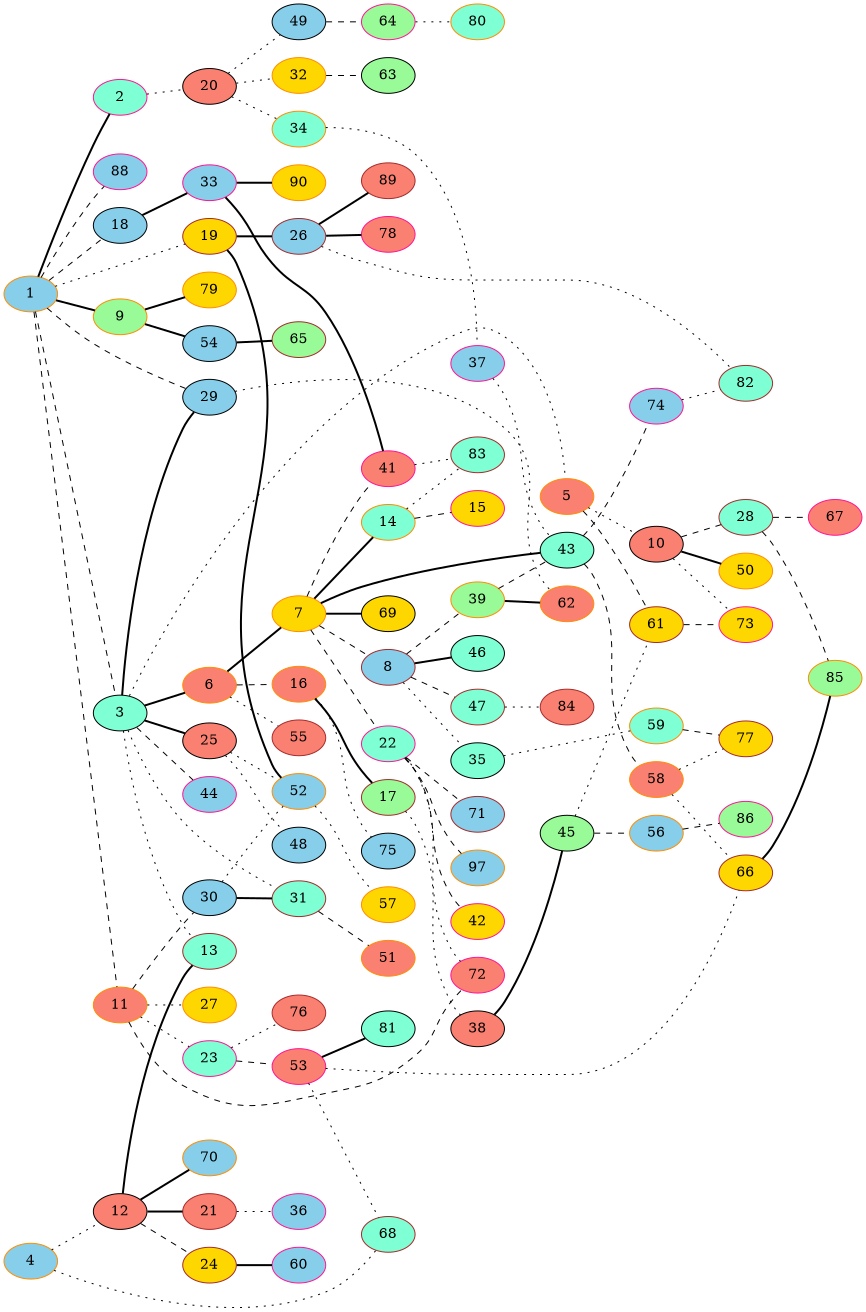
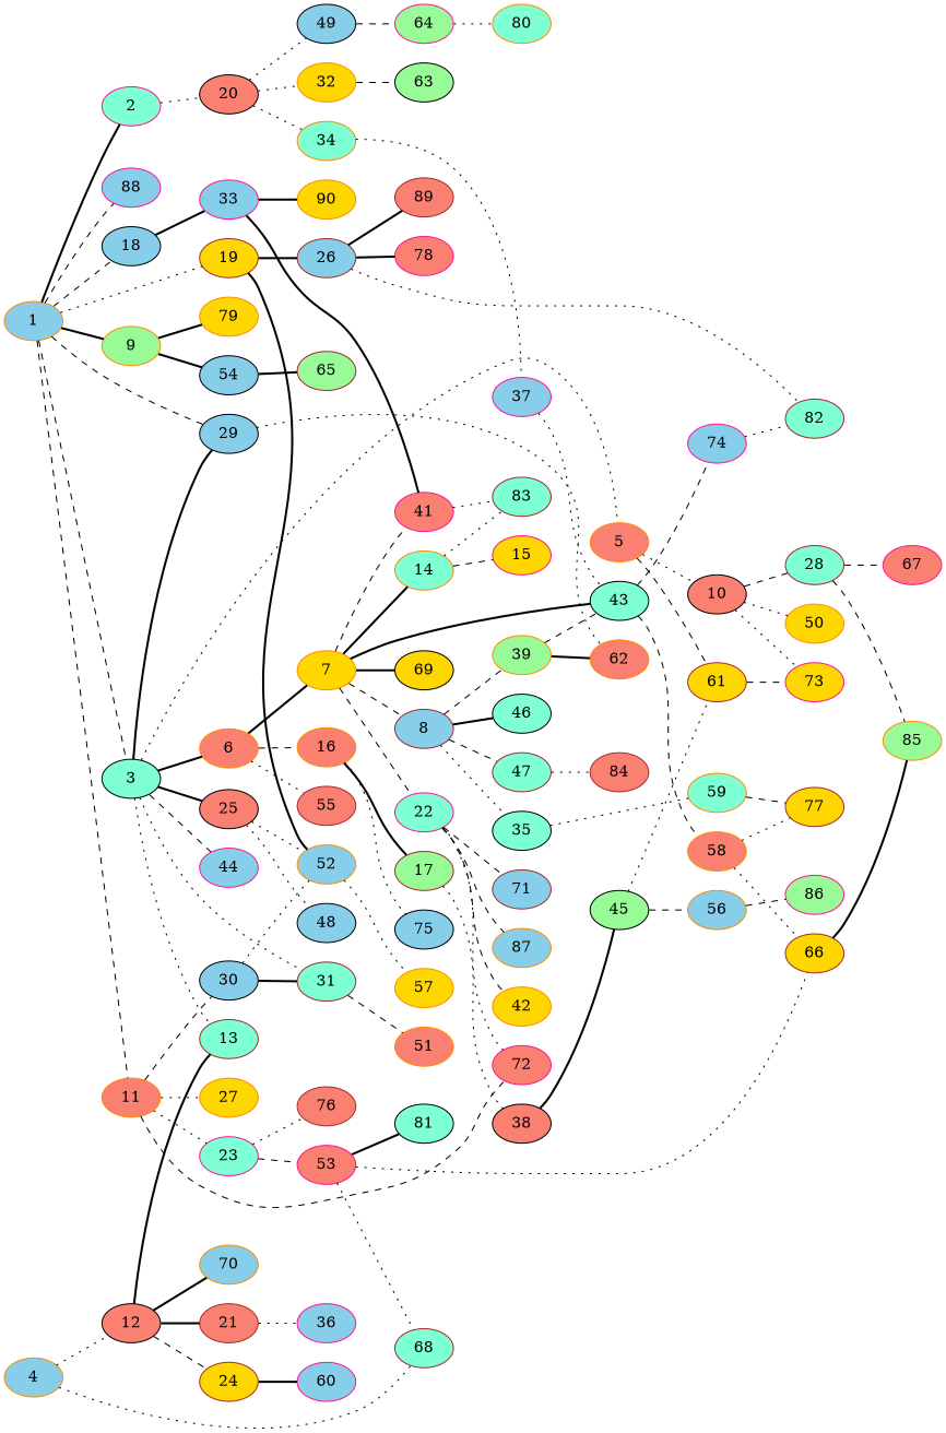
  graph {
    rankdir=LR
    node [color=darkorange fillcolor=skyblue style=filled]
    edge [style=dotted]
    2 [color=deeppink fillcolor=aquamarine]
    1
    3 [color=black fillcolor=aquamarine]
    9 [fillcolor=palegreen]
    11 [fillcolor=salmon]
    18 [color=black]
    19 [color=brown fillcolor=gold]
    29 [color=black]
    88 [color=deeppink]
    20 [color=black fillcolor=salmon]
    5 [fillcolor=salmon]
    6 [fillcolor=salmon]
    13 [color=brown fillcolor=aquamarine]
    25 [color=black fillcolor=salmon]
    31 [color=brown fillcolor=aquamarine]
    44 [color=deeppink]
    54 [color=black]
    79 [fillcolor=gold]
    23 [color=deeppink fillcolor=aquamarine]
    27 [fillcolor=gold]
    30 [color=black]
    72 [color=deeppink fillcolor=salmon]
    33 [color=deeppink]
    26 [color=brown]
    52
    62 [fillcolor=salmon]
    12 [color=black fillcolor=salmon]
    4
    68 [color=brown fillcolor=aquamarine]
    32 [fillcolor=gold]
    34 [fillcolor=aquamarine]
    49 [color=black]
    10 [color=black fillcolor=salmon]
    61 [color=brown fillcolor=gold]
    7 [fillcolor=gold]
    16 [fillcolor=salmon]
    55 [color=brown fillcolor=salmon]
    48 [color=black]
    51 [fillcolor=salmon]
    65 [color=brown fillcolor=palegreen]
    53 [color=deeppink fillcolor=salmon]
    76 [color=brown fillcolor=salmon]
    41 [color=deeppink fillcolor=salmon]
    90 [fillcolor=gold]
    78 [color=deeppink fillcolor=salmon]
    82 [color=brown fillcolor=aquamarine]
    89 [color=brown fillcolor=salmon]
    57 [fillcolor=gold]
    21 [color=brown fillcolor=salmon]
    24 [color=brown fillcolor=gold]
    70
    63 [color=black fillcolor=palegreen]
    37 [color=deeppink]
    64 [color=deeppink fillcolor=palegreen]
    28 [color=brown fillcolor=aquamarine]
    50 [fillcolor=gold]
    73 [color=deeppink fillcolor=gold]
    8 [color=brown]
    14 [fillcolor=aquamarine]
    22 [color=deeppink fillcolor=aquamarine]
    43 [color=black fillcolor=aquamarine]
    69 [color=black fillcolor=gold]
    17 [color=brown fillcolor=palegreen]
    75 [color=black]
    36 [color=deeppink]
    60 [color=deeppink]
    67 [color=deeppink fillcolor=salmon]
    85 [fillcolor=palegreen]
    35 [color=black fillcolor=aquamarine]
    39 [fillcolor=palegreen]
    46 [color=black fillcolor=aquamarine]
    47 [color=brown fillcolor=aquamarine]
    15 [color=deeppink fillcolor=gold]
    83 [color=brown fillcolor=aquamarine]
-   42 [color=deeppink fillcolor=gold]
+   42 [fillcolor=gold]
    71 [color=brown]
-   87 [label=97]
+   87
    58 [fillcolor=salmon]
    74 [color=deeppink]
    38 [color=black fillcolor=salmon]
    59 [fillcolor=aquamarine]
    84 [color=brown fillcolor=salmon]
    66 [color=brown fillcolor=gold]
    77 [color=brown fillcolor=gold]
    81 [color=black fillcolor=aquamarine]
    45 [color=black fillcolor=palegreen]
    56
    80 [fillcolor=aquamarine]
    86 [color=deeppink fillcolor=palegreen]
    2 -- 20
    1 -- 2 [style=bold]
    1 -- 3 [style=dashed]
    1 -- 9 [style=bold]
    1 -- 11 [style=dashed]
    1 -- 18 [style=dashed]
    1 -- 19
    1 -- 29 [style=dashed]
    1 -- 88 [style=dashed]
    3 -- 29 [style=bold]
    3 -- 5
    3 -- 6 [style=bold]
    3 -- 13
    3 -- 25 [style=bold]
    3 -- 31
    3 -- 44 [style=dashed]
    9 -- 54 [style=bold]
    9 -- 79 [style=bold]
    11 -- 23
    11 -- 27
    11 -- 30 [style=dashed]
    11 -- 72 [style=dashed]
    18 -- 33 [style=bold]
    19 -- 26 [style=bold]
    19 -- 52 [style=bold]
    29 -- 62
    20 -- 32
    20 -- 34
    20 -- 49
    5 -- 10
    5 -- 61 [style=dashed]
    6 -- 7 [style=bold]
    6 -- 16 [style=dashed]
    6 -- 55
    25 -- 52
    25 -- 48
    31 -- 51 [style=dashed]
    54 -- 65 [style=bold]
    23 -- 53 [style=dashed]
    23 -- 76
    30 -- 31 [style=bold]
    30 -- 52
    33 -- 41 [style=bold]
    33 -- 90 [style=bold]
    26 -- 78 [style=bold]
    26 -- 82
    26 -- 89 [style=bold]
    52 -- 57
    12 -- 13 [style=bold]
    12 -- 21 [style=bold]
    12 -- 24 [style=dashed]
    12 -- 70 [style=bold]
    4 -- 12
    4 -- 68
    32 -- 63 [style=dashed]
    34 -- 37
    49 -- 64 [style=dashed]
    10 -- 28 [style=dashed]
-   10 -- 50 [style=bold]
+   10 -- 50
    10 -- 73
    61 -- 73 [style=dashed]
    7 -- 41 [style=dashed]
    7 -- 8 [style=dashed]
    7 -- 14 [style=bold]
    7 -- 22 [style=dashed]
    7 -- 43 [style=bold]
    7 -- 69 [style=bold]
    16 -- 17 [style=bold]
    16 -- 75
    53 -- 68
    53 -- 66
    53 -- 81 [style=bold]
    41 -- 83
    21 -- 36
    24 -- 60 [style=bold]
    37 -- 43
    64 -- 80
    28 -- 67 [style=dashed]
    28 -- 85 [style=dashed]
    8 -- 35
    8 -- 39 [style=dashed]
    8 -- 46 [style=bold]
    8 -- 47 [style=dashed]
    14 -- 15 [style=dashed]
    14 -- 83
    22 -- 72
    22 -- 42 [style=dashed]
    22 -- 71 [style=dashed]
    22 -- 87 [style=dashed]
    43 -- 58 [style=dashed]
    43 -- 74 [style=dashed]
    17 -- 38
    35 -- 59
    39 -- 62 [style=bold]
    39 -- 43 [style=dashed]
    47 -- 84
    58 -- 66
    58 -- 77
    74 -- 82
    38 -- 45 [style=bold]
    59 -- 77 [style=dashed]
    66 -- 85 [style=bold]
    45 -- 61
    45 -- 56 [style=dashed]
    56 -- 86 [style=dashed]
  }
